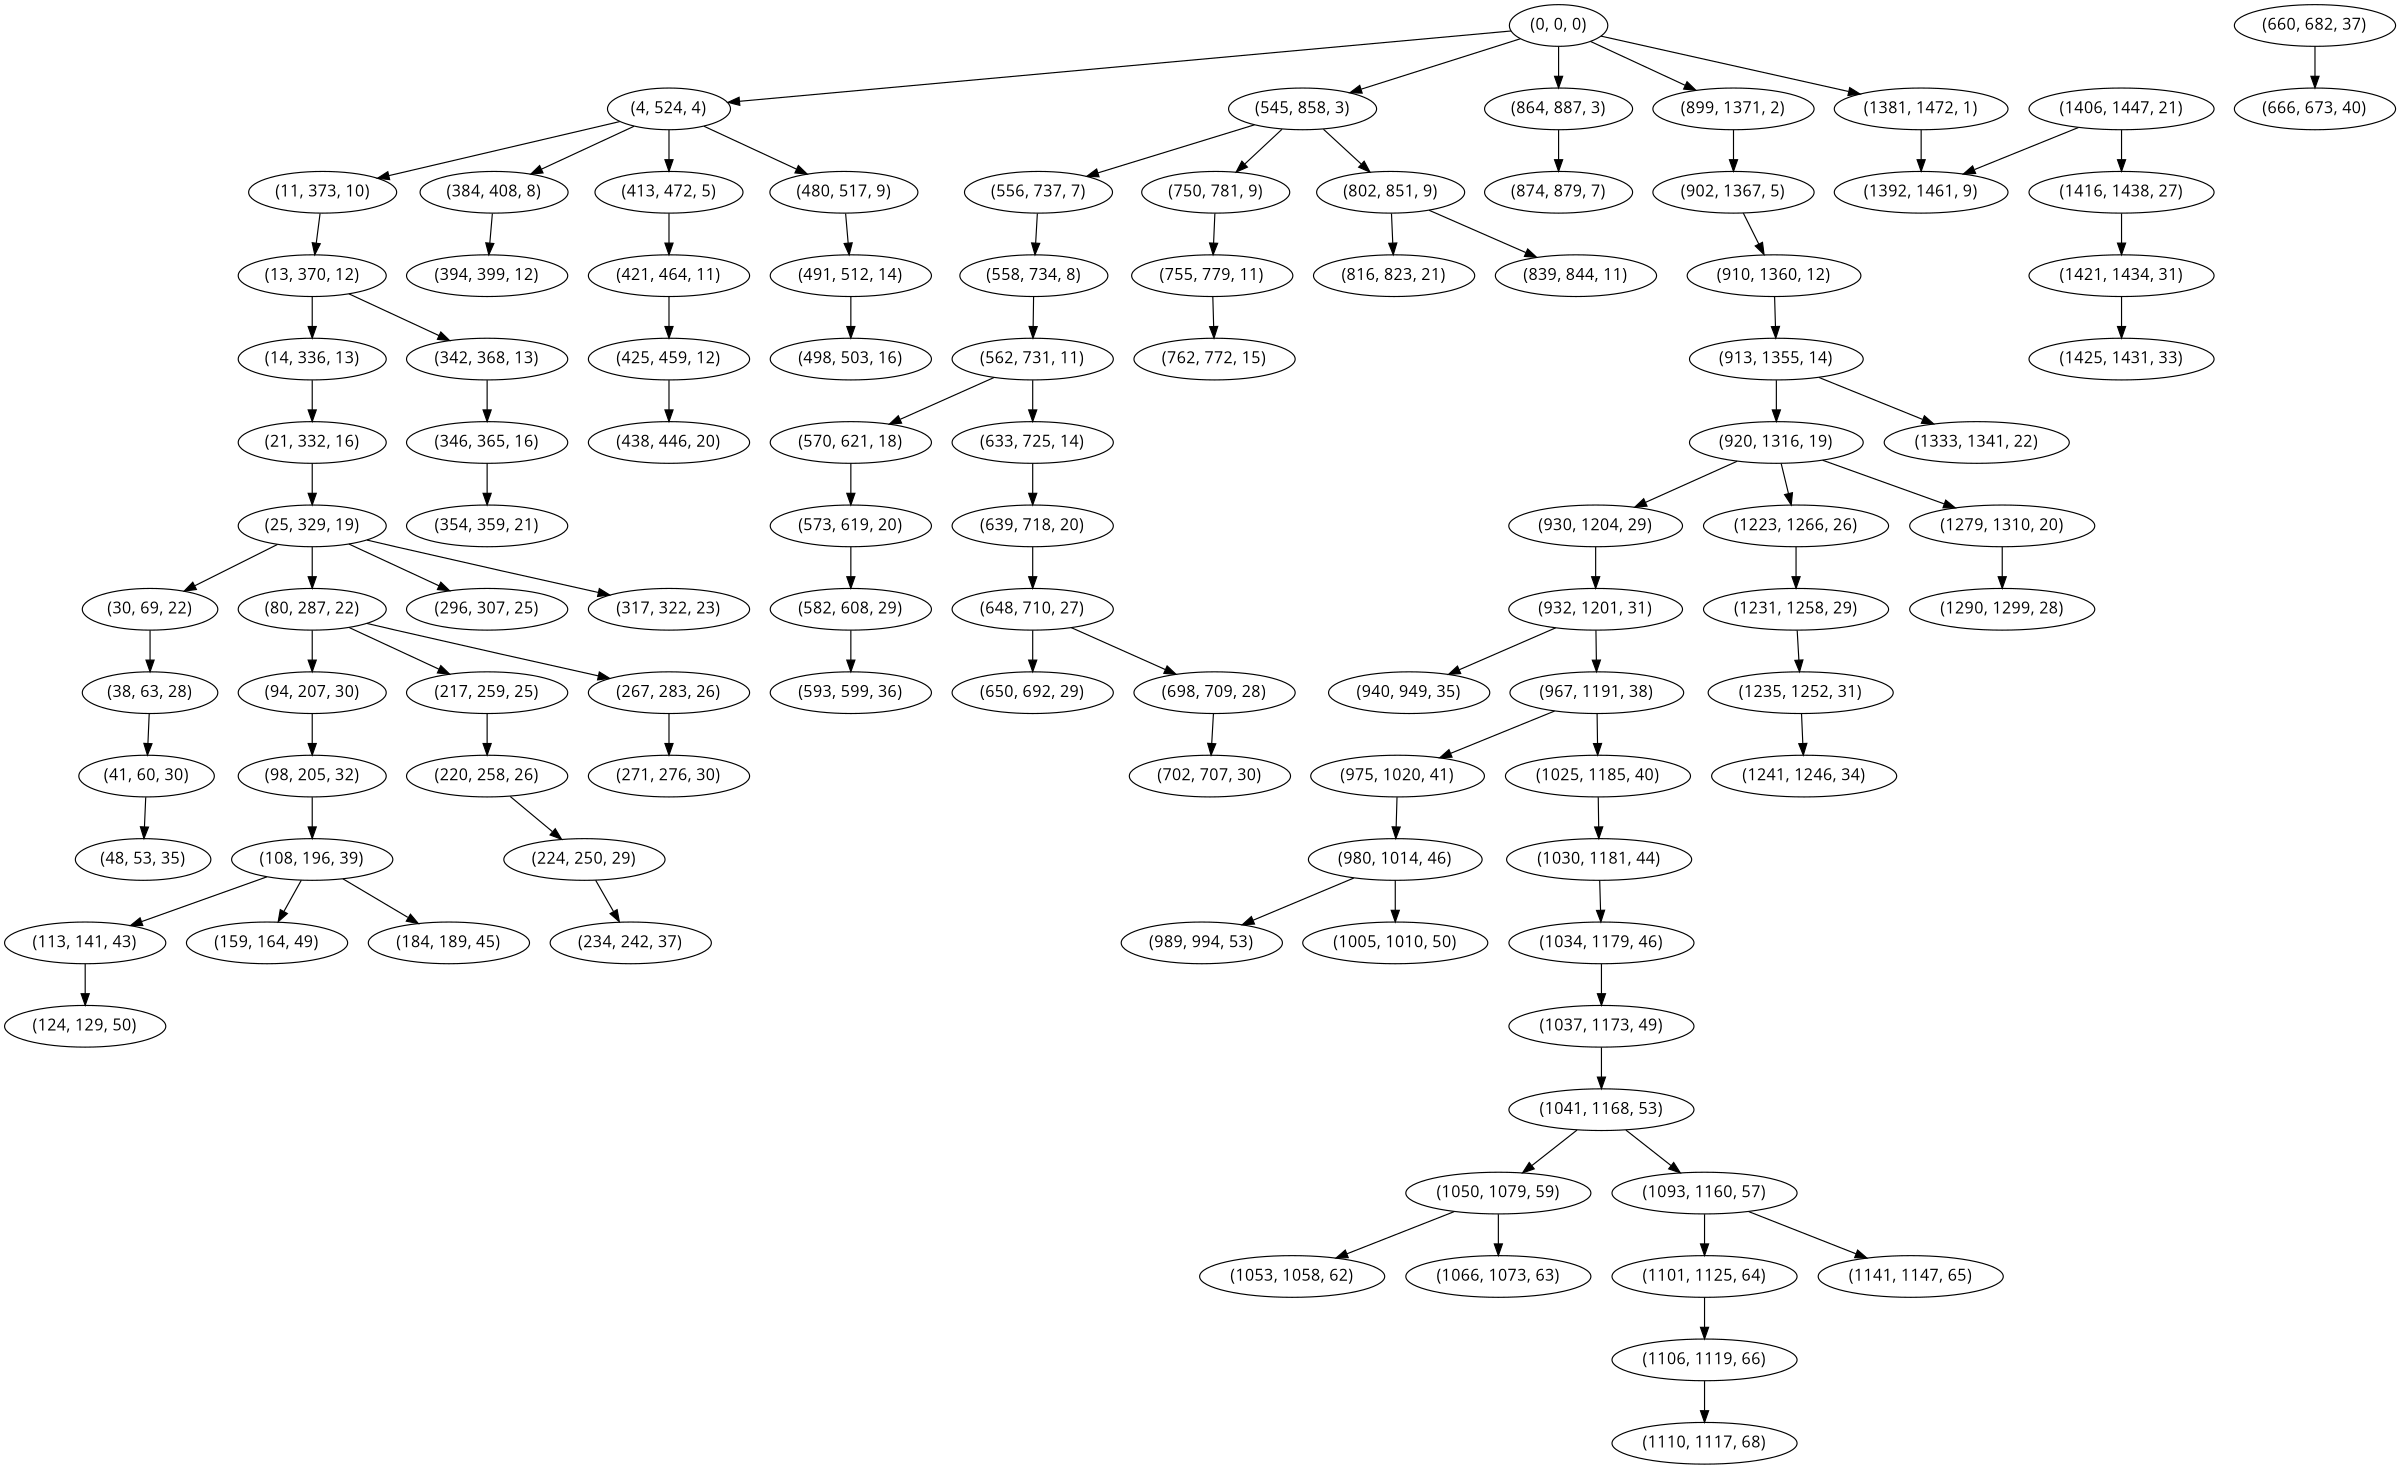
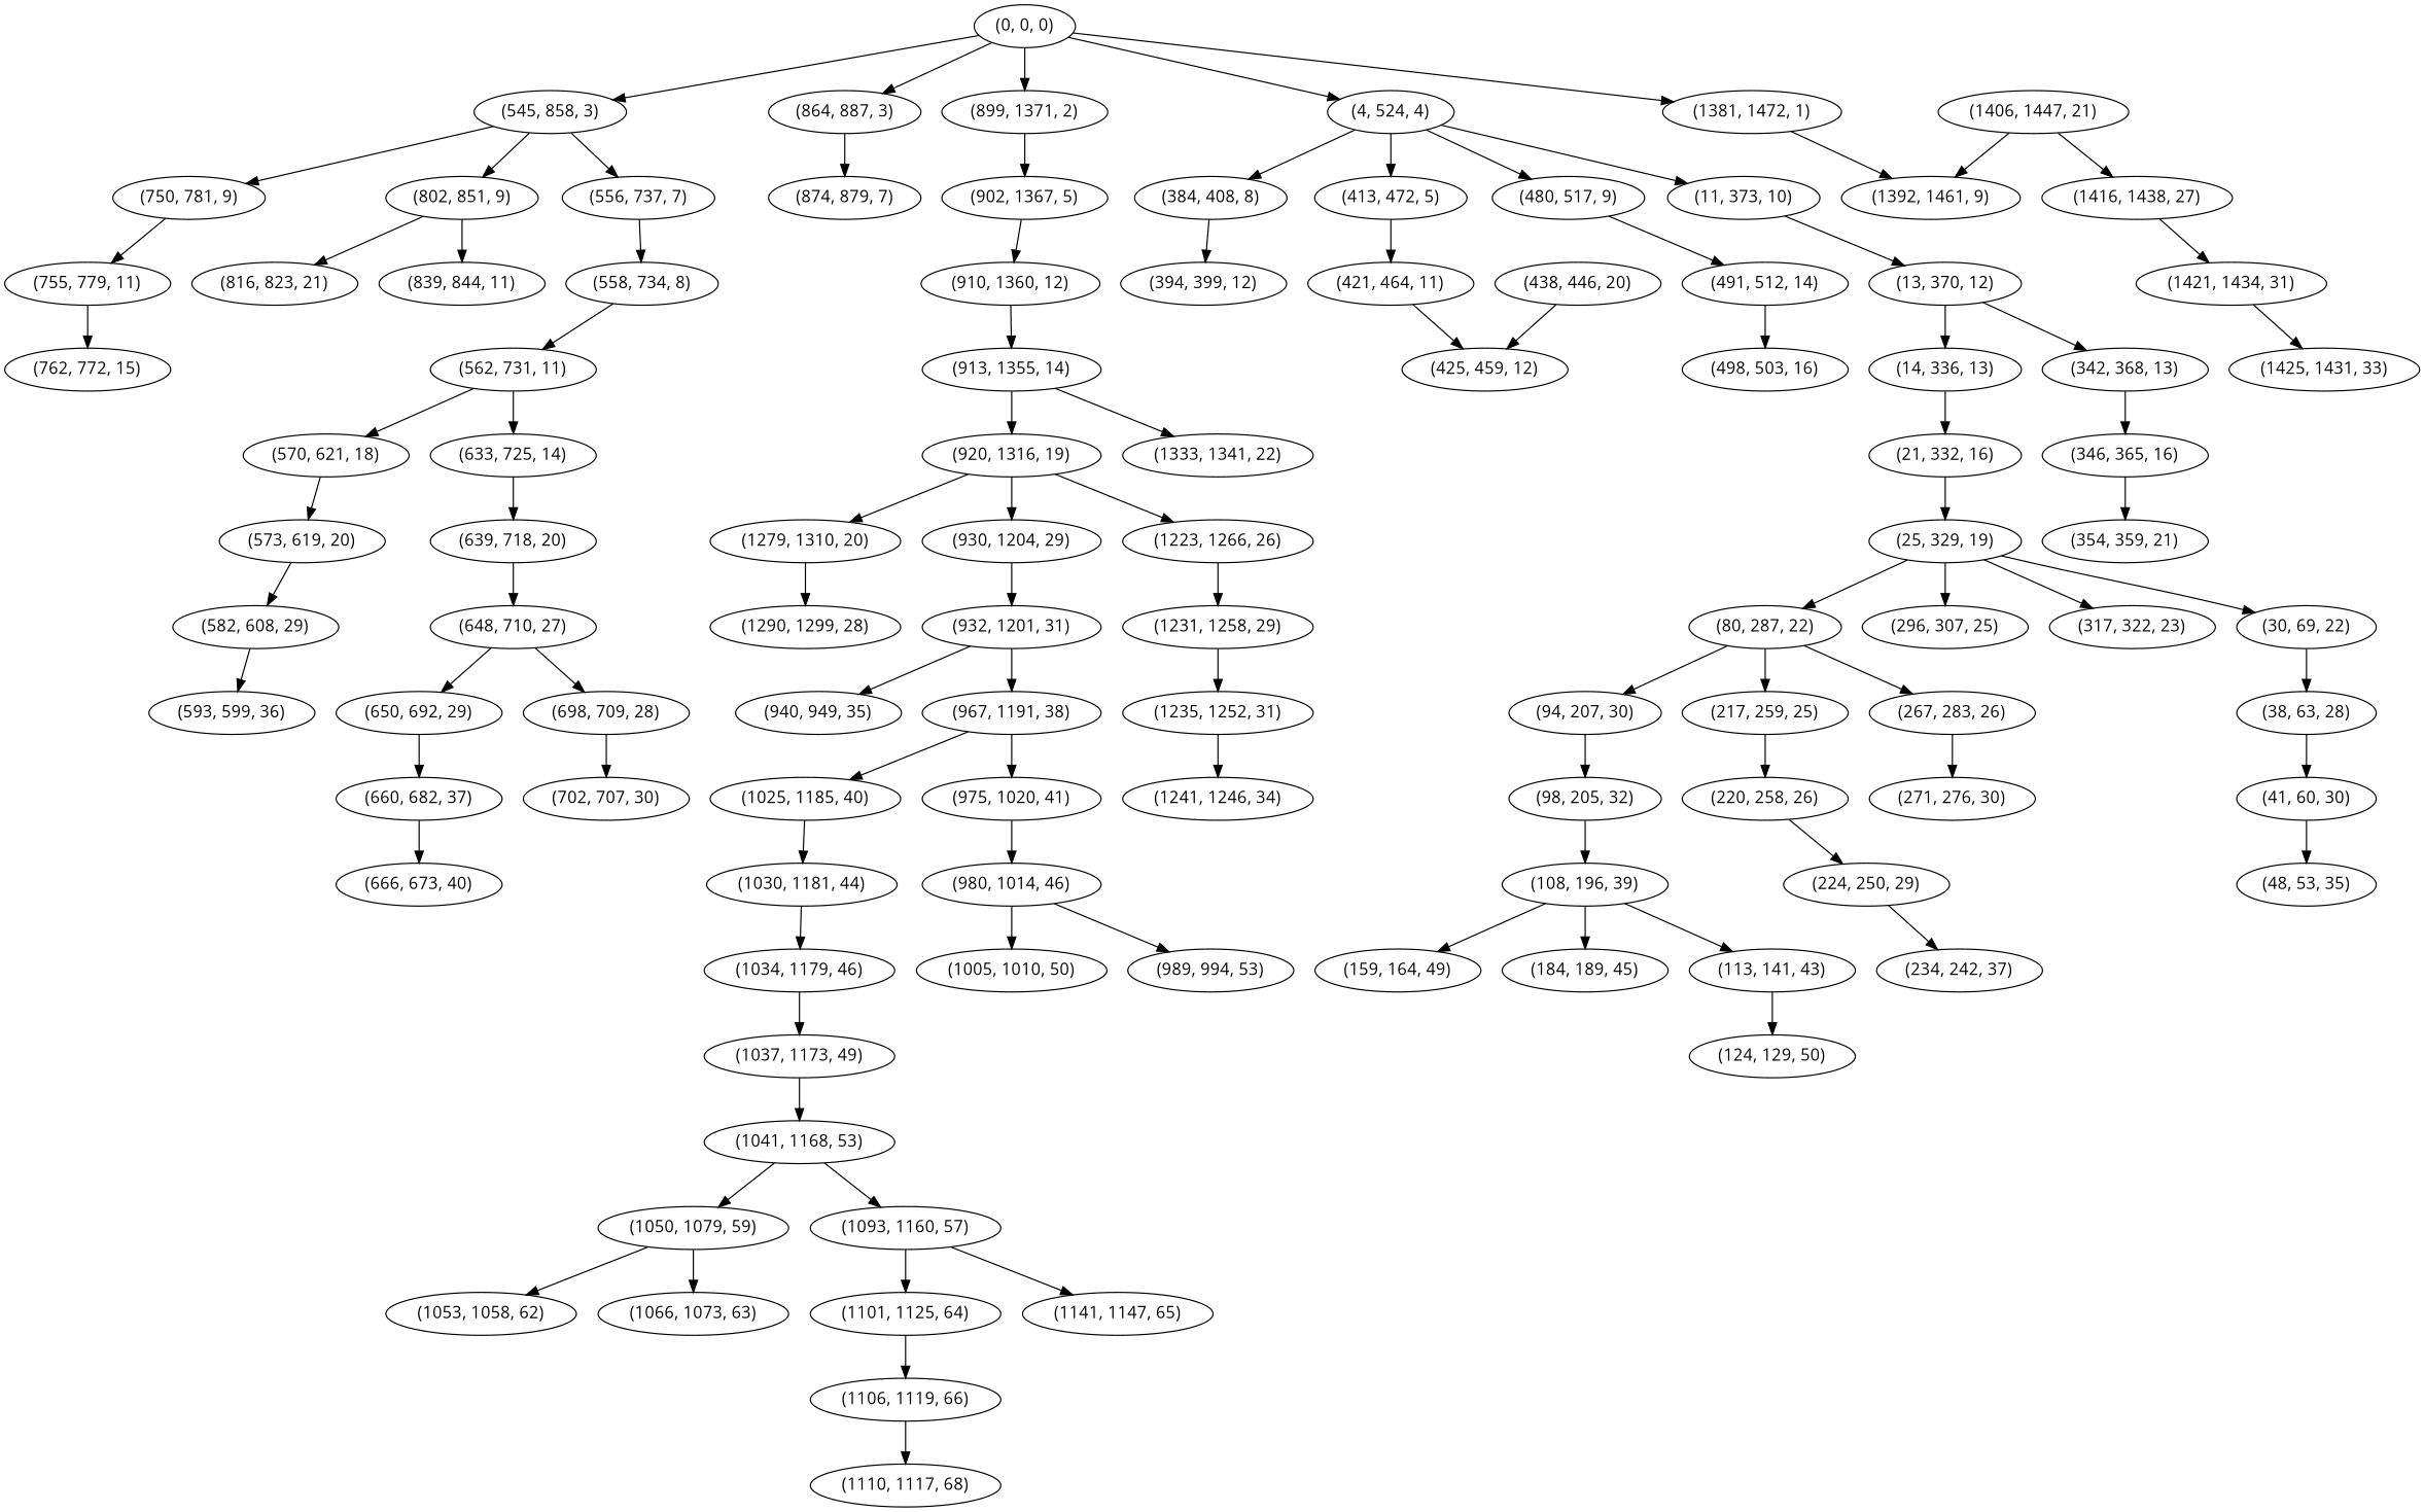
  digraph {
    fontname="Open Sans"
    node [fontname="Open Sans"]
    edge [fontname="Open Sans"]
    "(0, 0, 0)"
    "(4, 524, 4)"
    "(545, 858, 3)"
    "(864, 887, 3)"
    "(899, 1371, 2)"
    "(1381, 1472, 1)"
    "(11, 373, 10)"
    "(384, 408, 8)"
    "(413, 472, 5)"
    "(480, 517, 9)"
    "(556, 737, 7)"
    "(750, 781, 9)"
    "(802, 851, 9)"
    "(874, 879, 7)"
    "(902, 1367, 5)"
    "(1392, 1461, 9)"
    "(13, 370, 12)"
    "(394, 399, 12)"
    "(421, 464, 11)"
    "(491, 512, 14)"
    "(14, 336, 13)"
    "(342, 368, 13)"
    "(21, 332, 16)"
    "(346, 365, 16)"
    "(25, 329, 19)"
    "(30, 69, 22)"
    "(80, 287, 22)"
    "(296, 307, 25)"
    "(317, 322, 23)"
    "(38, 63, 28)"
    "(94, 207, 30)"
    "(217, 259, 25)"
    "(267, 283, 26)"
    "(41, 60, 30)"
    "(48, 53, 35)"
    "(98, 205, 32)"
    "(220, 258, 26)"
    "(271, 276, 30)"
    "(108, 196, 39)"
    "(113, 141, 43)"
    "(159, 164, 49)"
    "(184, 189, 45)"
    "(124, 129, 50)"
    "(224, 250, 29)"
    "(234, 242, 37)"
    "(354, 359, 21)"
    "(425, 459, 12)"
    "(438, 446, 20)"
    "(498, 503, 16)"
    "(558, 734, 8)"
    "(755, 779, 11)"
    "(816, 823, 21)"
    "(839, 844, 11)"
    "(562, 731, 11)"
    "(570, 621, 18)"
    "(633, 725, 14)"
    "(573, 619, 20)"
    "(639, 718, 20)"
    "(582, 608, 29)"
    "(593, 599, 36)"
    "(648, 710, 27)"
    "(650, 692, 29)"
    "(698, 709, 28)"
    "(660, 682, 37)"
    "(702, 707, 30)"
    "(666, 673, 40)"
    "(762, 772, 15)"
    "(910, 1360, 12)"
    "(913, 1355, 14)"
    "(920, 1316, 19)"
    "(1333, 1341, 22)"
    "(930, 1204, 29)"
    "(1223, 1266, 26)"
    "(1279, 1310, 20)"
    "(932, 1201, 31)"
    "(1231, 1258, 29)"
    "(1290, 1299, 28)"
    "(940, 949, 35)"
    "(967, 1191, 38)"
    "(975, 1020, 41)"
    "(1025, 1185, 40)"
    "(980, 1014, 46)"
    "(1030, 1181, 44)"
    "(989, 994, 53)"
    "(1005, 1010, 50)"
    "(1034, 1179, 46)"
    "(1037, 1173, 49)"
    "(1041, 1168, 53)"
    "(1050, 1079, 59)"
    "(1093, 1160, 57)"
    "(1053, 1058, 62)"
    "(1066, 1073, 63)"
    "(1101, 1125, 64)"
    "(1141, 1147, 65)"
    "(1106, 1119, 66)"
    "(1110, 1117, 68)"
    "(1235, 1252, 31)"
    "(1241, 1246, 34)"
    "(1406, 1447, 21)"
    "(1416, 1438, 27)"
    "(1421, 1434, 31)"
    "(1425, 1431, 33)"
    "(0, 0, 0)" -> "(4, 524, 4)"
    "(0, 0, 0)" -> "(545, 858, 3)"
    "(0, 0, 0)" -> "(864, 887, 3)"
    "(0, 0, 0)" -> "(899, 1371, 2)"
    "(0, 0, 0)" -> "(1381, 1472, 1)"
    "(4, 524, 4)" -> "(11, 373, 10)"
    "(4, 524, 4)" -> "(384, 408, 8)"
    "(4, 524, 4)" -> "(413, 472, 5)"
    "(4, 524, 4)" -> "(480, 517, 9)"
    "(545, 858, 3)" -> "(556, 737, 7)"
    "(545, 858, 3)" -> "(750, 781, 9)"
    "(545, 858, 3)" -> "(802, 851, 9)"
    "(864, 887, 3)" -> "(874, 879, 7)"
    "(899, 1371, 2)" -> "(902, 1367, 5)"
    "(1381, 1472, 1)" -> "(1392, 1461, 9)"
    "(11, 373, 10)" -> "(13, 370, 12)"
    "(384, 408, 8)" -> "(394, 399, 12)"
    "(413, 472, 5)" -> "(421, 464, 11)"
    "(480, 517, 9)" -> "(491, 512, 14)"
    "(556, 737, 7)" -> "(558, 734, 8)"
    "(750, 781, 9)" -> "(755, 779, 11)"
    "(802, 851, 9)" -> "(816, 823, 21)"
    "(802, 851, 9)" -> "(839, 844, 11)"
    "(902, 1367, 5)" -> "(910, 1360, 12)"
    "(13, 370, 12)" -> "(14, 336, 13)"
    "(13, 370, 12)" -> "(342, 368, 13)"
    "(421, 464, 11)" -> "(425, 459, 12)"
    "(491, 512, 14)" -> "(498, 503, 16)"
    "(14, 336, 13)" -> "(21, 332, 16)"
    "(342, 368, 13)" -> "(346, 365, 16)"
    "(21, 332, 16)" -> "(25, 329, 19)"
    "(346, 365, 16)" -> "(354, 359, 21)"
    "(25, 329, 19)" -> "(30, 69, 22)"
    "(25, 329, 19)" -> "(80, 287, 22)"
    "(25, 329, 19)" -> "(296, 307, 25)"
    "(25, 329, 19)" -> "(317, 322, 23)"
    "(30, 69, 22)" -> "(38, 63, 28)"
    "(80, 287, 22)" -> "(94, 207, 30)"
    "(80, 287, 22)" -> "(217, 259, 25)"
    "(80, 287, 22)" -> "(267, 283, 26)"
    "(38, 63, 28)" -> "(41, 60, 30)"
    "(94, 207, 30)" -> "(98, 205, 32)"
    "(217, 259, 25)" -> "(220, 258, 26)"
    "(267, 283, 26)" -> "(271, 276, 30)"
    "(41, 60, 30)" -> "(48, 53, 35)"
    "(98, 205, 32)" -> "(108, 196, 39)"
    "(220, 258, 26)" -> "(224, 250, 29)"
    "(108, 196, 39)" -> "(113, 141, 43)"
    "(108, 196, 39)" -> "(159, 164, 49)"
    "(108, 196, 39)" -> "(184, 189, 45)"
    "(113, 141, 43)" -> "(124, 129, 50)"
    "(224, 250, 29)" -> "(234, 242, 37)"
-   "(425, 459, 12)" -> "(438, 446, 20)"
+   "(438, 446, 20)" -> "(425, 459, 12)"
    "(558, 734, 8)" -> "(562, 731, 11)"
    "(755, 779, 11)" -> "(762, 772, 15)"
    "(562, 731, 11)" -> "(570, 621, 18)"
    "(562, 731, 11)" -> "(633, 725, 14)"
    "(570, 621, 18)" -> "(573, 619, 20)"
    "(633, 725, 14)" -> "(639, 718, 20)"
    "(573, 619, 20)" -> "(582, 608, 29)"
    "(639, 718, 20)" -> "(648, 710, 27)"
    "(582, 608, 29)" -> "(593, 599, 36)"
    "(648, 710, 27)" -> "(650, 692, 29)"
    "(648, 710, 27)" -> "(698, 709, 28)"
+   "(650, 692, 29)" -> "(660, 682, 37)"
    "(698, 709, 28)" -> "(702, 707, 30)"
    "(660, 682, 37)" -> "(666, 673, 40)"
    "(910, 1360, 12)" -> "(913, 1355, 14)"
    "(913, 1355, 14)" -> "(920, 1316, 19)"
    "(913, 1355, 14)" -> "(1333, 1341, 22)"
    "(920, 1316, 19)" -> "(930, 1204, 29)"
    "(920, 1316, 19)" -> "(1223, 1266, 26)"
    "(920, 1316, 19)" -> "(1279, 1310, 20)"
    "(930, 1204, 29)" -> "(932, 1201, 31)"
    "(1223, 1266, 26)" -> "(1231, 1258, 29)"
    "(1279, 1310, 20)" -> "(1290, 1299, 28)"
    "(932, 1201, 31)" -> "(940, 949, 35)"
    "(932, 1201, 31)" -> "(967, 1191, 38)"
    "(1231, 1258, 29)" -> "(1235, 1252, 31)"
    "(967, 1191, 38)" -> "(975, 1020, 41)"
    "(967, 1191, 38)" -> "(1025, 1185, 40)"
    "(975, 1020, 41)" -> "(980, 1014, 46)"
    "(1025, 1185, 40)" -> "(1030, 1181, 44)"
    "(980, 1014, 46)" -> "(989, 994, 53)"
    "(980, 1014, 46)" -> "(1005, 1010, 50)"
    "(1030, 1181, 44)" -> "(1034, 1179, 46)"
    "(1034, 1179, 46)" -> "(1037, 1173, 49)"
    "(1037, 1173, 49)" -> "(1041, 1168, 53)"
    "(1041, 1168, 53)" -> "(1050, 1079, 59)"
    "(1041, 1168, 53)" -> "(1093, 1160, 57)"
    "(1050, 1079, 59)" -> "(1053, 1058, 62)"
    "(1050, 1079, 59)" -> "(1066, 1073, 63)"
    "(1093, 1160, 57)" -> "(1101, 1125, 64)"
    "(1093, 1160, 57)" -> "(1141, 1147, 65)"
    "(1101, 1125, 64)" -> "(1106, 1119, 66)"
    "(1106, 1119, 66)" -> "(1110, 1117, 68)"
    "(1235, 1252, 31)" -> "(1241, 1246, 34)"
    "(1406, 1447, 21)" -> "(1392, 1461, 9)"
    "(1406, 1447, 21)" -> "(1416, 1438, 27)"
    "(1416, 1438, 27)" -> "(1421, 1434, 31)"
    "(1421, 1434, 31)" -> "(1425, 1431, 33)"
  }
